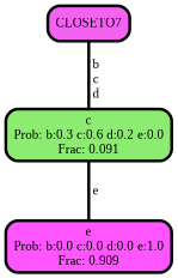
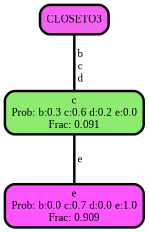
  graph {
    fontname="Liberation Serif"
    ranksep="0 equally"
    splines=straight
    node [color=black fontcolor=black fontname="Liberation Serif" penwidth=3 shape=box style="filled, rounded"]
    edge [color=black fontname="Liberation Serif" penwidth=3]
    n1 [fillcolor="#8deb72" label="c\nProb: b:0.3 c:0.6 d:0.2 e:0.0\nFrac: 0.091"]
-   n2 [fillcolor="#ff55ff" label="e\nProb: b:0.0 c:0.0 d:0.0 e:1.0\nFrac: 0.909"]
-   n3 [fillcolor="#f462f2" label=CLOSETO7]
+   n2 [fillcolor="#ff55ff" label="e\nProb: b:0.0 c:0.7 d:0.0 e:1.0\nFrac: 0.909"]
+   n3 [fillcolor="#f462f2" label=CLOSETO3]
    subgraph sub_1 {
      rank=same
    }
    n1 -- n2 [label=" e"]
    n3 -- n1 [label=" b\n c\n d"]
  }
